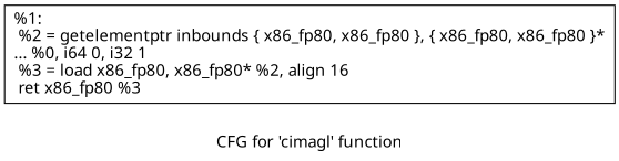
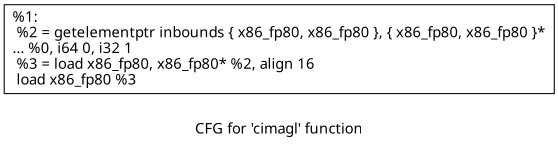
  digraph {
    label="CFG for 'cimagl' function"
    fontname="Noto Sans"
-   n1 [label="{%1:\l  %2 = getelementptr inbounds \{ x86_fp80, x86_fp80 \}, \{ x86_fp80, x86_fp80 \}*\l... %0, i64 0, i32 1\l  %3 = load x86_fp80, x86_fp80* %2, align 16\l  ret x86_fp80 %3\l}" shape=record fontname="Noto Sans"]
+   n1 [label="{%1:\l  %2 = getelementptr inbounds \{ x86_fp80, x86_fp80 \}, \{ x86_fp80, x86_fp80 \}*\l... %0, i64 0, i32 1\l  %3 = load x86_fp80, x86_fp80* %2, align 16\l  load x86_fp80 %3\l}" shape=record fontname="Noto Sans"]
  }
